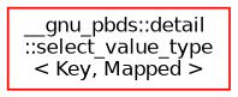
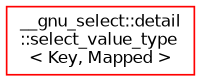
  digraph {
    rankdir=TB
-   n1 [color=red fillcolor=white fontname=Helvetica fontsize=10 height=0.2 label="__gnu_pbds::detail\l::select_value_type\l\< Key, Mapped \>" shape=box style=filled width=0.4]
+   n1 [color=red fillcolor=white fontname=Helvetica fontsize=10 height=0.2 label="__gnu_select::detail\l::select_value_type\l\< Key, Mapped \>" shape=box style=filled width=0.4]
  }
